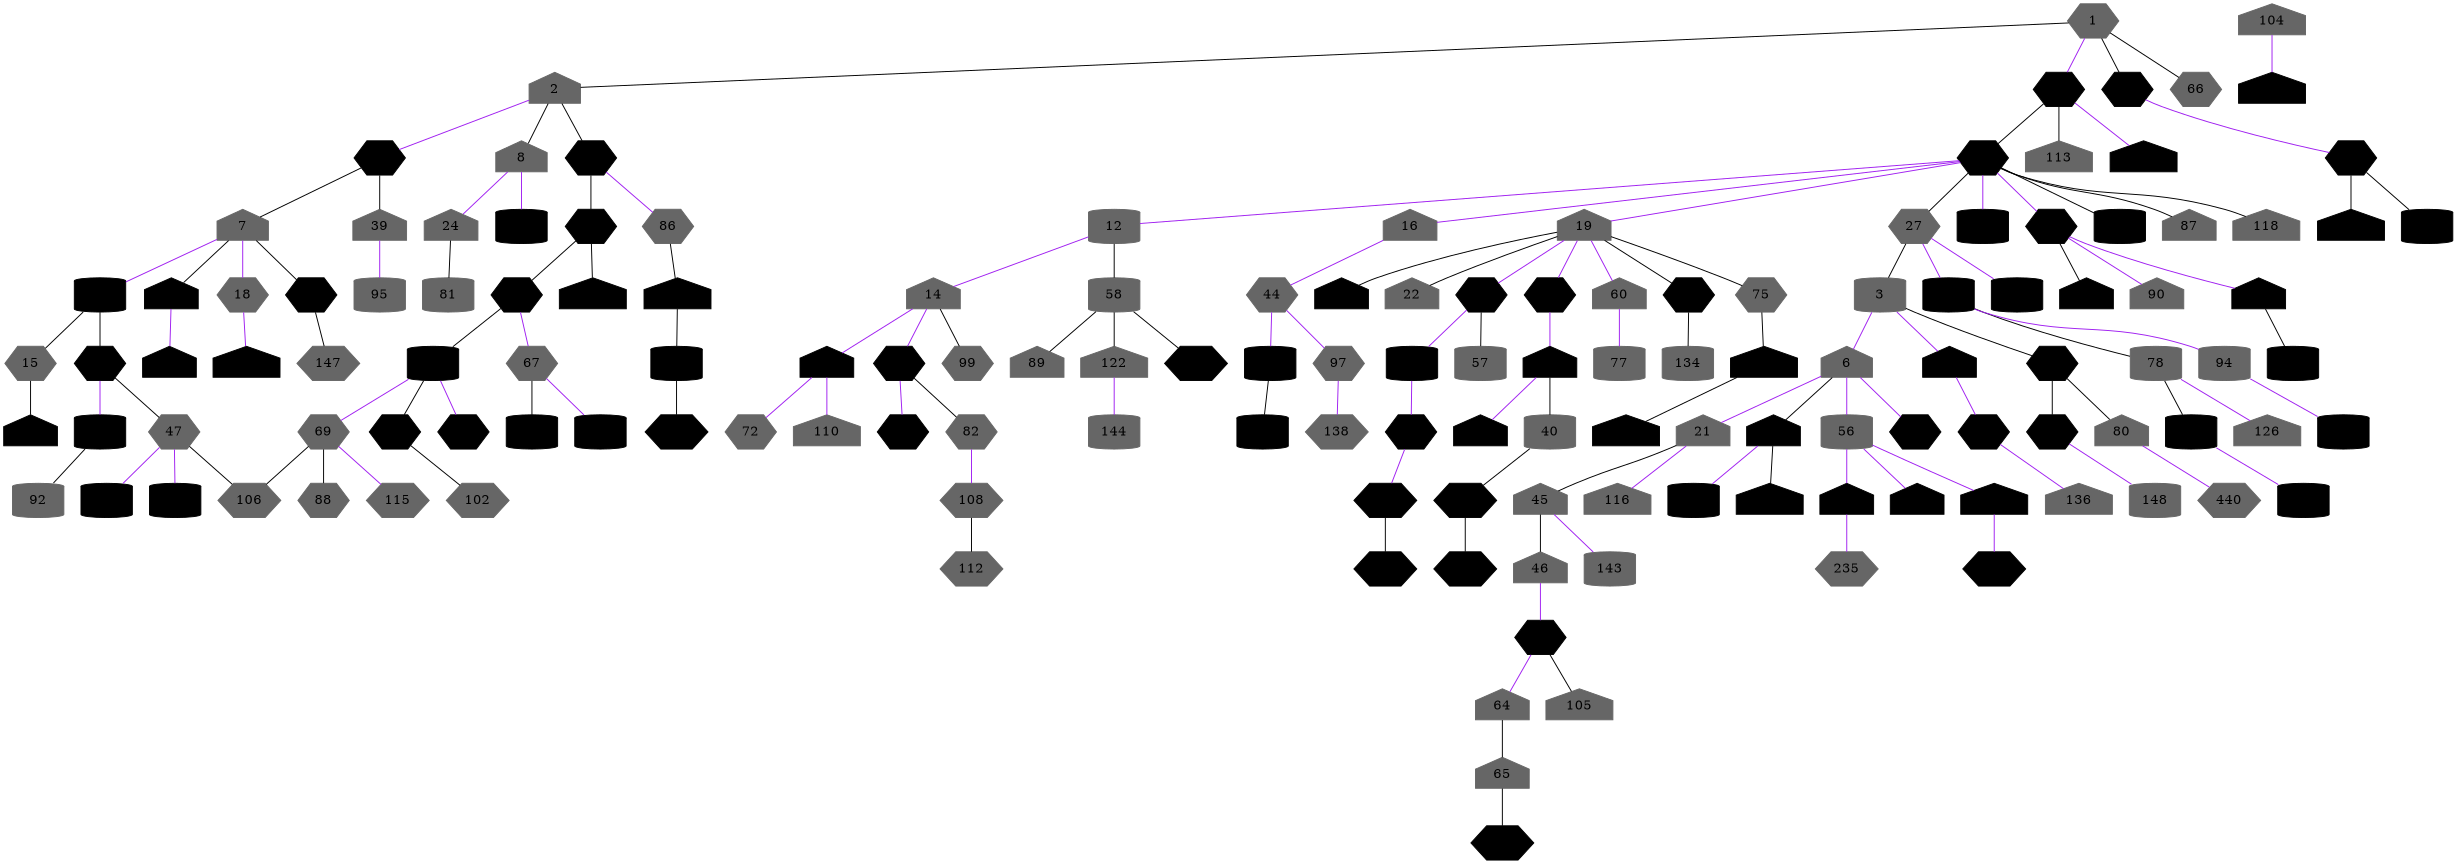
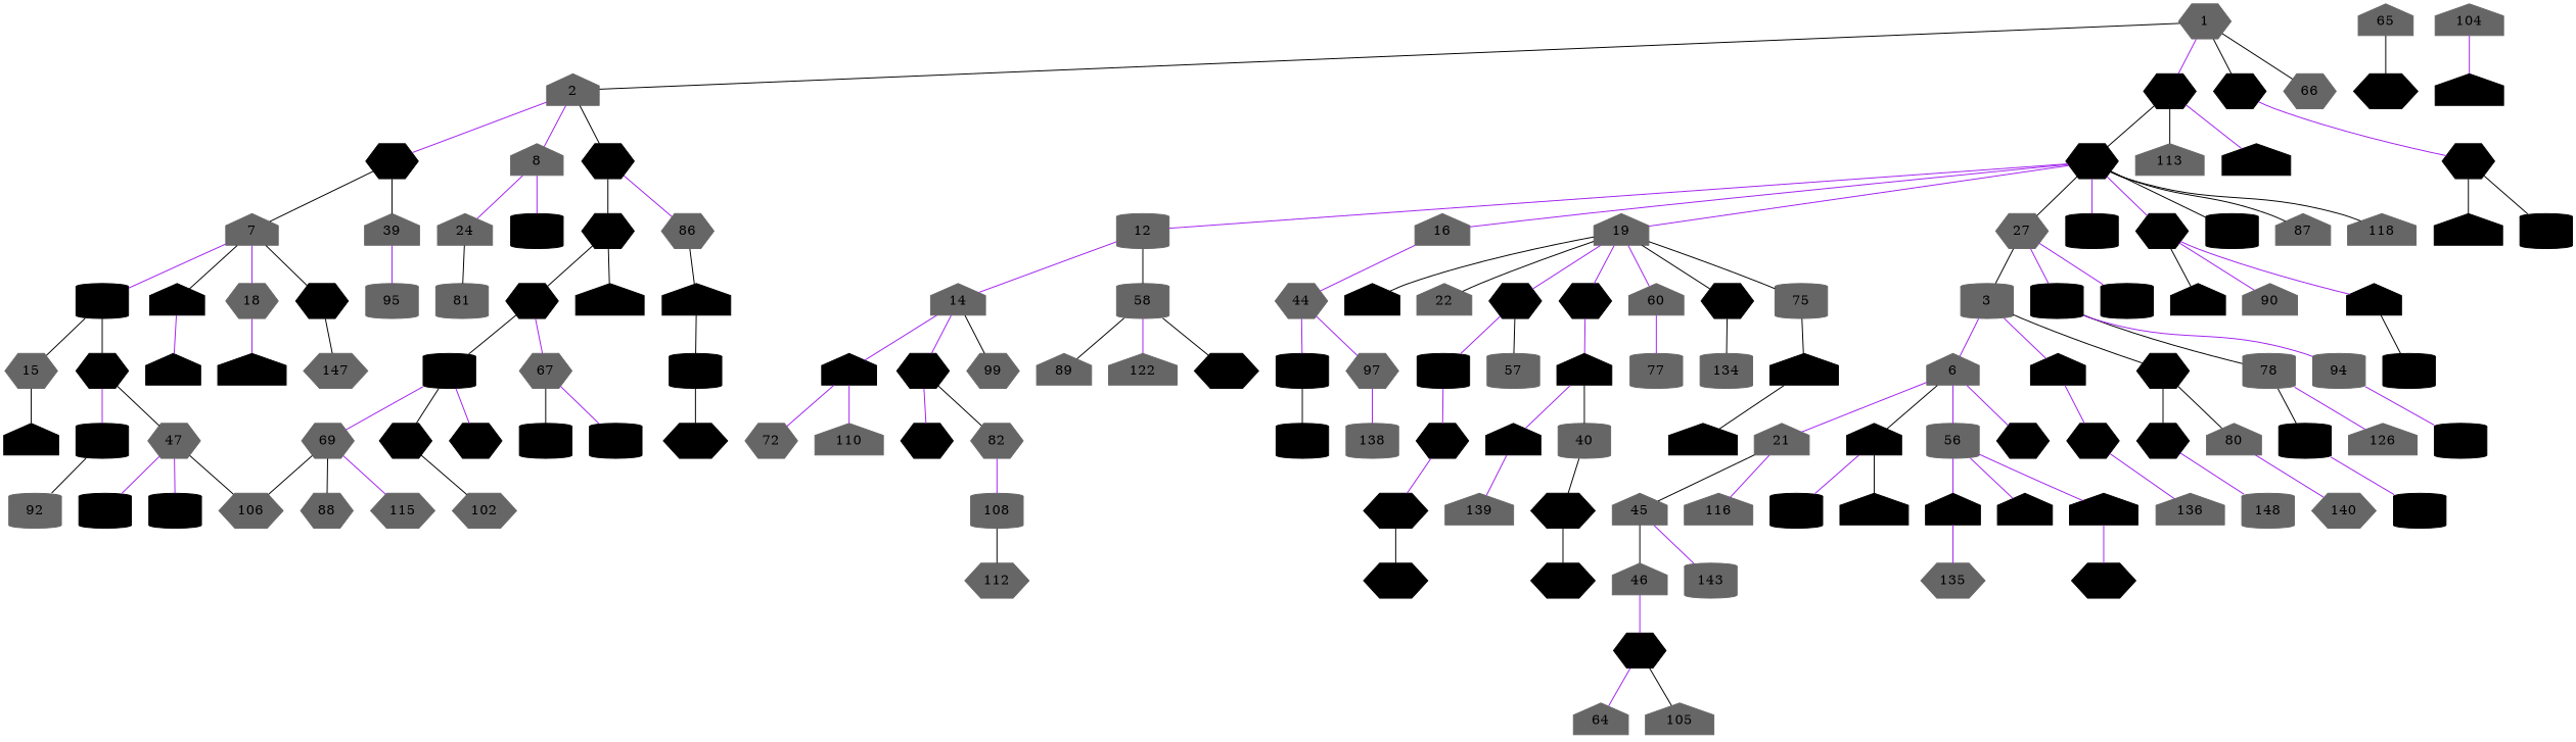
  graph {
    fontname="DejaVu Serif"
    node [color=black fontname="DejaVu Serif" shape=hexagon style=filled]
    edge [color=purple fontname="DejaVu Serif"]
    1 [color=gray40]
    2 [color=gray40 shape=house]
    4
    49
    66 [color=gray40]
    5
    8 [color=gray40 shape=house]
    34
    3 [color=gray40 shape=cylinder]
    6 [color=gray40 shape=house]
    11 [shape=house]
    13
    10
    113 [color=gray40 shape=house]
    120 [shape=house]
    68
    7 [color=gray40 shape=house]
    39 [color=gray40 shape=house]
    24 [color=gray40 shape=house]
    43 [shape=cylinder]
    37
    86 [color=gray40]
    21 [color=gray40 shape=house]
    53 [shape=house]
    56 [color=gray40 shape=cylinder]
    91
    79
    32
    80 [color=gray40 shape=house]
    12 [color=gray40 shape=cylinder]
    16 [color=gray40 shape=house]
    19 [color=gray40 shape=house]
    27 [color=gray40]
    29 [shape=cylinder]
    36
    61 [shape=cylinder]
    87 [color=gray40 shape=house]
    118 [color=gray40 shape=house]
    9 [shape=cylinder]
    17 [shape=house]
    18 [color=gray40]
    41
    95 [color=gray40 shape=cylinder]
    45 [color=gray40 shape=house]
    116 [color=gray40 shape=house]
    98 [shape=cylinder]
    146 [shape=house]
    73 [shape=house]
    93 [shape=house]
    133 [shape=house]
    15 [color=gray40]
    23
    50 [shape=house]
    132 [shape=house]
    147 [color=gray40]
    81 [color=gray40 shape=cylinder]
    54 [shape=house]
    30 [shape=cylinder]
    47 [color=gray40]
    14 [color=gray40 shape=house]
    58 [color=gray40 shape=cylinder]
    44 [color=gray40]
    20 [shape=house]
    22 [color=gray40 shape=house]
    25
    26
    60 [color=gray40 shape=house]
    63
-   75 [color=gray40]
+   75 [color=gray40 shape=cylinder]
    51 [shape=cylinder]
    83 [shape=cylinder]
    71 [shape=house]
    90 [color=gray40 shape=house]
    96 [shape=house]
    136 [color=gray40 shape=house]
    31 [shape=house]
    35
    99 [color=gray40]
    89 [color=gray40 shape=house]
    122 [color=gray40 shape=house]
    130
    148 [color=gray40 shape=cylinder]
-   140 [color=gray40 label=440]
+   140 [color=gray40]
    72 [color=gray40]
    110 [color=gray40 shape=house]
    62
    82 [color=gray40]
    55 [shape=cylinder]
    97 [color=gray40]
    42 [shape=cylinder]
    57 [color=gray40 shape=cylinder]
    28 [shape=house]
    77 [color=gray40 shape=cylinder]
    134 [color=gray40 shape=cylinder]
    103 [shape=house]
    46 [color=gray40 shape=house]
    143 [color=gray40 shape=cylinder]
    92 [color=gray40 shape=cylinder]
    74 [shape=cylinder]
    100 [shape=cylinder]
    106 [color=gray40]
    48
    33 [shape=house]
    40 [color=gray40 shape=cylinder]
    78 [color=gray40 shape=cylinder]
    94 [color=gray40 shape=cylinder]
+   139 [color=gray40 shape=house]
    121
    38
    129 [shape=house]
    109 [shape=house]
-   108 [color=gray40]
+   108 [color=gray40 shape=cylinder]
    107 [shape=cylinder]
    59 [shape=cylinder]
    67 [color=gray40]
    69 [color=gray40]
    84
    85
    70 [shape=cylinder]
    125 [shape=cylinder]
    128
    101
    76 [shape=cylinder]
-   138 [color=gray40]
+   138 [color=gray40 shape=cylinder]
    52
    64 [color=gray40 shape=house]
    105 [color=gray40 shape=house]
    137
    117 [shape=house]
    142 [shape=cylinder]
    124 [shape=cylinder]
    126 [color=gray40 shape=house]
    131 [shape=cylinder]
    65 [color=gray40 shape=house]
-   135 [color=gray40 label=235]
+   135 [color=gray40]
    145
-   144 [color=gray40 shape=cylinder]
    88 [color=gray40]
    115 [color=gray40]
    102 [color=gray40]
    111
    104 [color=gray40 shape=house]
    119 [shape=house]
    127 [shape=house]
    141 [shape=cylinder]
    112 [color=gray40]
    114 [shape=cylinder]
    123
    1 -- 2 [color=black]
    1 -- 4
    1 -- 49 [color=black]
    1 -- 66 [color=black]
    2 -- 5
-   2 -- 8 [color=black]
+   2 -- 8
    2 -- 34 [color=black]
    4 -- 10 [color=black]
    4 -- 113 [color=black]
    4 -- 120
    49 -- 68
    5 -- 7 [color=black]
    5 -- 39 [color=black]
    8 -- 24
    8 -- 43
    34 -- 37 [color=black]
    34 -- 86
    3 -- 6
    3 -- 11
    3 -- 13 [color=black]
    6 -- 21
    6 -- 53 [color=black]
    6 -- 56
    6 -- 91
    11 -- 79
    13 -- 32 [color=black]
    13 -- 80 [color=black]
    10 -- 12
    10 -- 16
    10 -- 19
    10 -- 27 [color=black]
    10 -- 29
    10 -- 36
    10 -- 61 [color=black]
    10 -- 87 [color=black]
    10 -- 118 [color=black]
    68 -- 117 [color=black]
    68 -- 142 [color=black]
    7 -- 9
    7 -- 17 [color=black]
    7 -- 18
    7 -- 41 [color=black]
    39 -- 95
    24 -- 81 [color=black]
    37 -- 38 [color=black]
    37 -- 129 [color=black]
    86 -- 109 [color=black]
    21 -- 45 [color=black]
    21 -- 116
    53 -- 98
    53 -- 146 [color=black]
    56 -- 73
    56 -- 93
    56 -- 133
    79 -- 136
    32 -- 148
    80 -- 140
    12 -- 14
    12 -- 58 [color=black]
    16 -- 44
    19 -- 20 [color=black]
    19 -- 22 [color=black]
    19 -- 25
    19 -- 26
    19 -- 60
    19 -- 63 [color=black]
    19 -- 75 [color=black]
    27 -- 3 [color=black]
    27 -- 51
    27 -- 83
    36 -- 71 [color=black]
    36 -- 90
    36 -- 96
    9 -- 15 [color=black]
    9 -- 23 [color=black]
    17 -- 50
    18 -- 132
    41 -- 147 [color=black]
    45 -- 46 [color=black]
    45 -- 143
    73 -- 135
    133 -- 145
    15 -- 54 [color=black]
    23 -- 30
    23 -- 47 [color=black]
    30 -- 92 [color=black]
    47 -- 74
    47 -- 100
    47 -- 106 [color=black]
    14 -- 31
    14 -- 35
    14 -- 99 [color=black]
    58 -- 89 [color=black]
-   58 -- 122 [color=black]
+   58 -- 122
    58 -- 130 [color=black]
    44 -- 55
    44 -- 97
    25 -- 42
    25 -- 57 [color=black]
    26 -- 28
    60 -- 77
    63 -- 134 [color=black]
    75 -- 103 [color=black]
    51 -- 78 [color=black]
    51 -- 94
    96 -- 107 [color=black]
    31 -- 72
    31 -- 110
    35 -- 62
    35 -- 82 [color=black]
-   122 -- 144
    82 -- 108
    55 -- 76 [color=black]
    97 -- 138
    42 -- 48
    28 -- 33
    28 -- 40 [color=black]
    103 -- 127 [color=black]
    46 -- 52
    48 -- 101
+   33 -- 139
    40 -- 121 [color=black]
    78 -- 124 [color=black]
    78 -- 126
    94 -- 131
    121 -- 128 [color=black]
    38 -- 59 [color=black]
    38 -- 67
    109 -- 114 [color=black]
    108 -- 112 [color=black]
    59 -- 69
    59 -- 84 [color=black]
    59 -- 85
    67 -- 70 [color=black]
    67 -- 125
    69 -- 106 [color=black]
    69 -- 88 [color=black]
    69 -- 115
    84 -- 102 [color=black]
    101 -- 137 [color=black]
    52 -- 64
    52 -- 105 [color=black]
-   64 -- 65 [color=black]
    124 -- 141
    65 -- 111 [color=black]
    104 -- 119
    114 -- 123 [color=black]
  }
